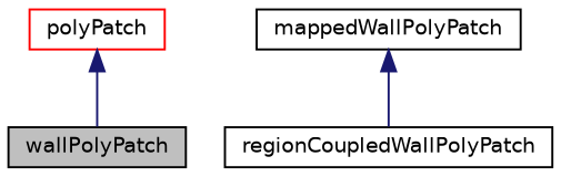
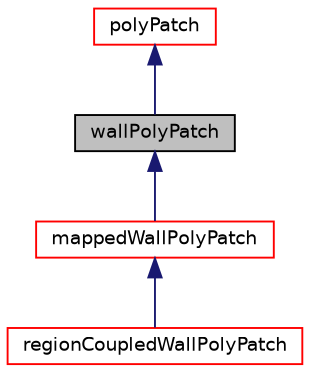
  digraph {
    node [color=black fontname=Helvetica fontsize=10 shape=record]
    edge [color=midnightblue dir=back fontname=Helvetica fontsize=10 labelfontname=Helvetica labelfontsize=10 style=solid]
    n1 [fillcolor=grey75 fontcolor=black height=0.2 label=wallPolyPatch style=filled width=0.4]
-   n2 [height=0.2 label=mappedWallPolyPatch width=0.4]
-   n3 [height=0.2 label=regionCoupledWallPolyPatch width=0.4]
+   n2 [color=red height=0.2 label=mappedWallPolyPatch width=0.4]
+   n3 [color=red height=0.2 label=regionCoupledWallPolyPatch width=0.4]
    n4 [color=red height=0.2 label=polyPatch width=0.4]
+   n1 -> n2
    n2 -> n3
    n4 -> n1
  }
